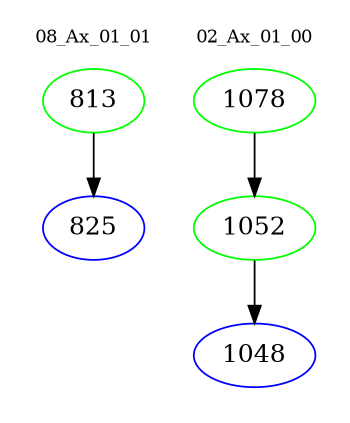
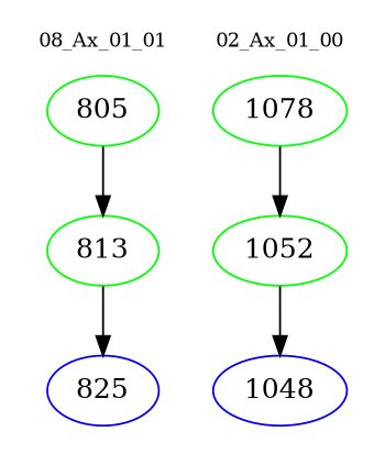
  digraph {
    node [color=green]
    edge [color=black]
+   n1 [label=805]
    n2 [label=813]
    n3 [color=blue label=825]
    n4 [label=1078]
    n5 [label=1052]
    n6 [color=blue label=1048]
    subgraph cluster_1 {
      color=white
      fontsize=10
      label="08_Ax_01_01"
+     n1
      n2
      n3
    }
    subgraph cluster_2 {
      color=white
      fontsize=10
      label="02_Ax_01_00"
      n4
      n5
      n6
    }
+   n1 -> n2
    n2 -> n3
    n4 -> n5
    n5 -> n6
  }
